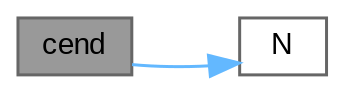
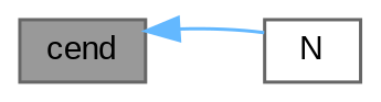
  digraph {
    rankdir=LR
    fontname="Liberation Sans"
    node [fontname="Liberation Sans" fontsize=10 shape=box style=filled]
    n1 [color=gray40 fillcolor=grey60 fontcolor=black height=0.2 label=cend width=0.4]
    n2 [color=grey40 fillcolor=white height=0.2 label=N width=0.4]
-   n1 -> n2 [color=steelblue1 fontname="Liberation Sans" fontsize=10 labelfontname=Helvetica labelfontsize=10 style=solid]
+   n2 -> n1 [color=steelblue1 fontname="Liberation Sans" fontsize=10 labelfontname=Helvetica labelfontsize=10 style=solid]
  }
